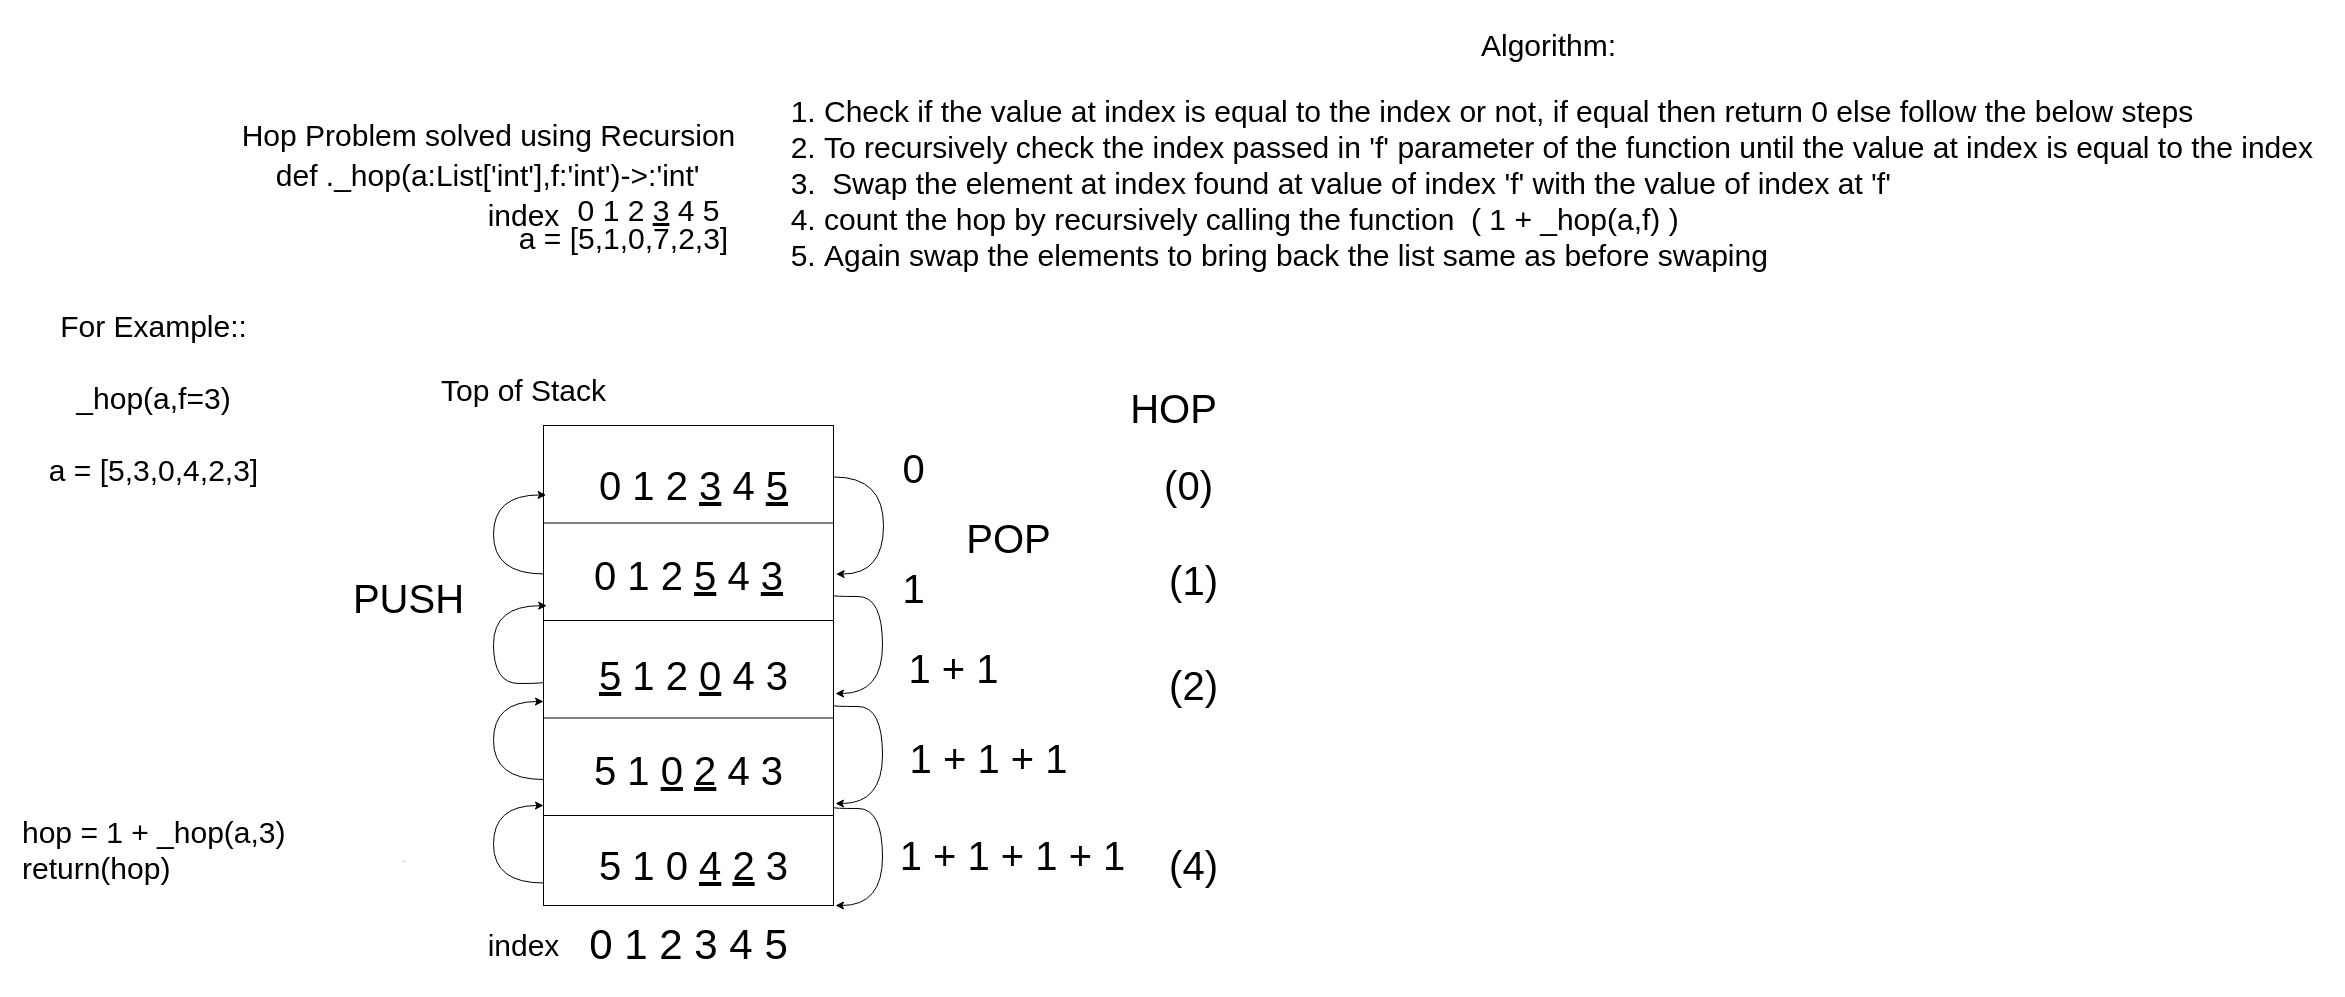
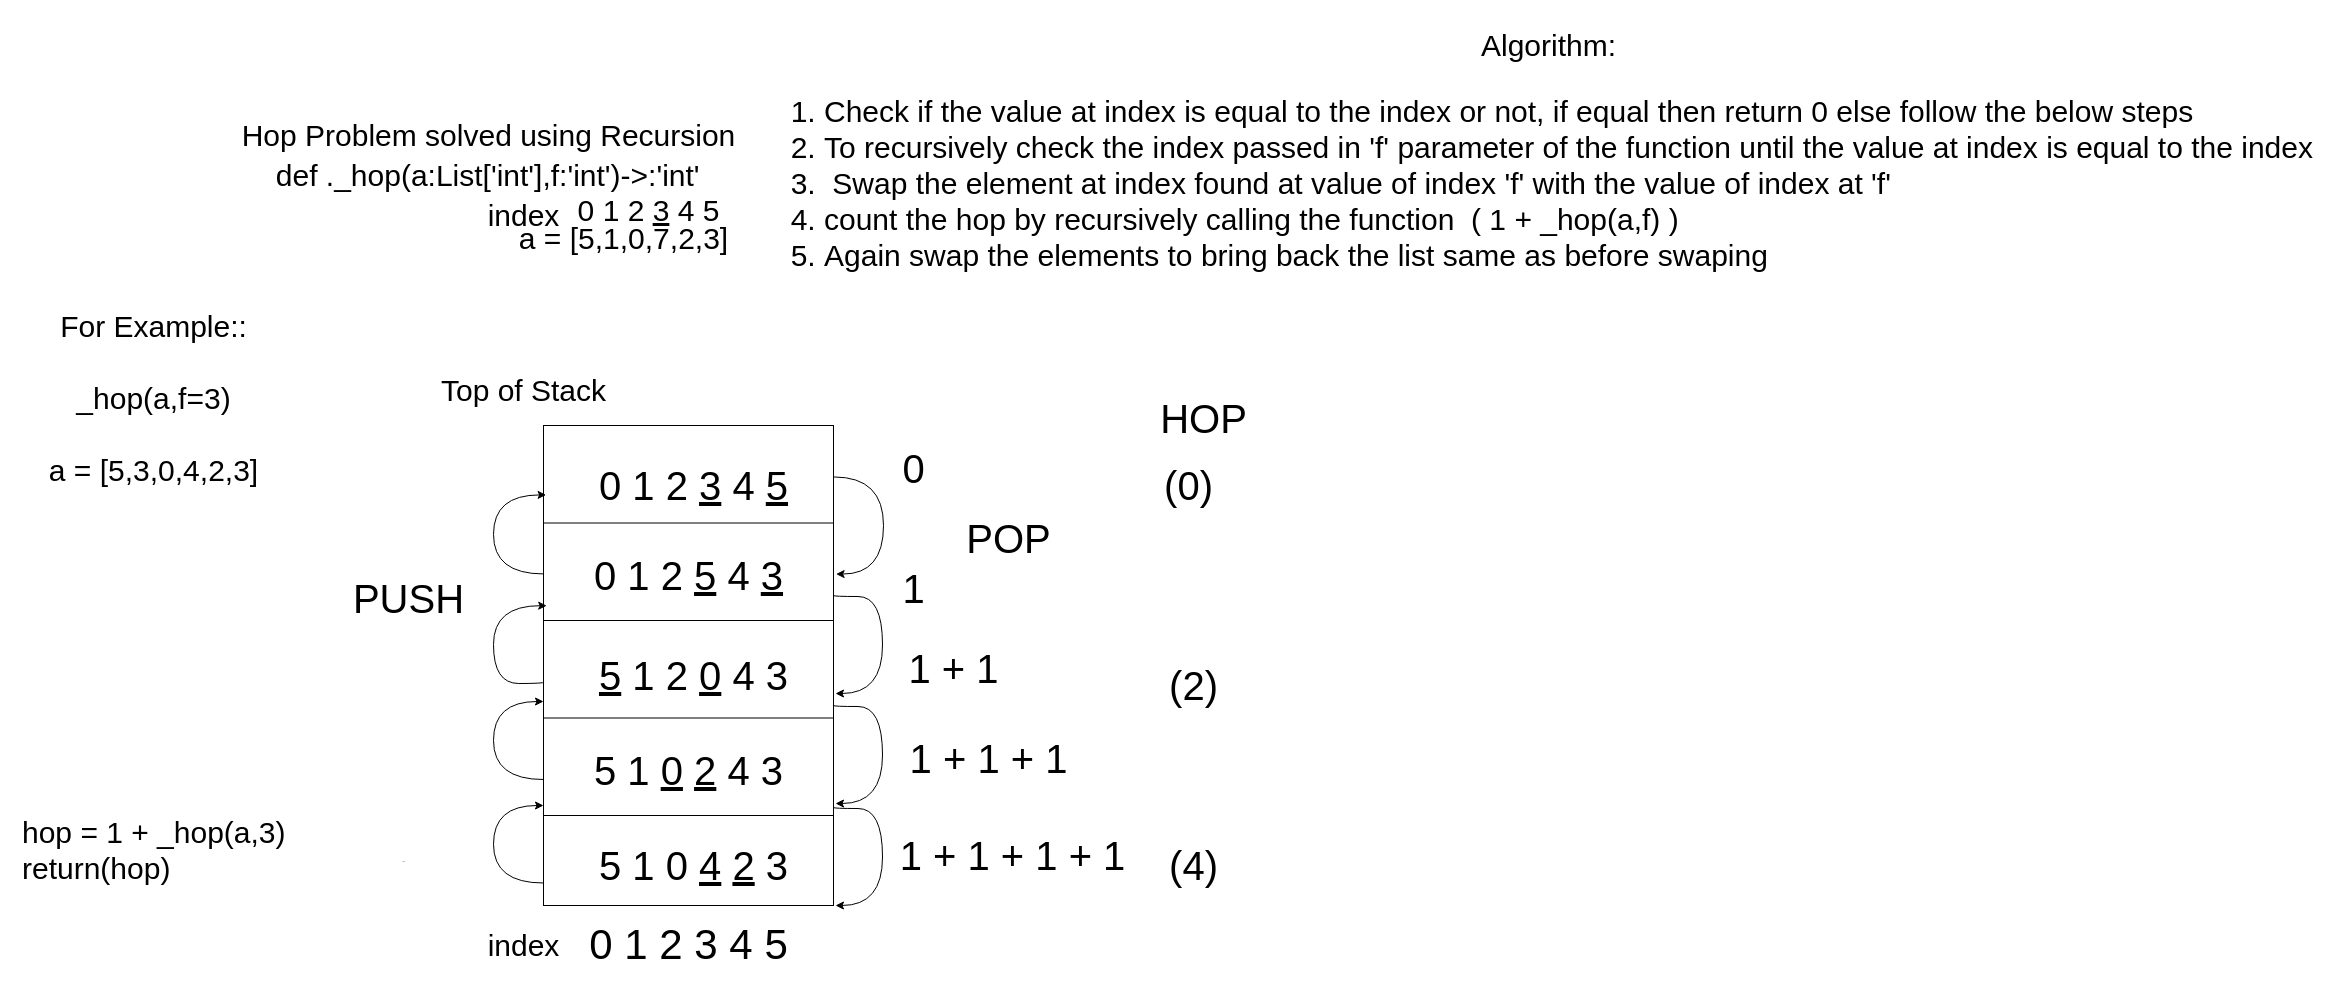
  <mxCell id="0" />
  <mxCell id="1" parent="0" />
  <mxCell id="2" value="Hop Problem solved using Recursion&lt;br style=&quot;font-size: 30px;&quot;&gt;" style="text;html=1;align=center;verticalAlign=middle;resizable=0;points=[];autosize=1;strokeColor=none;fillColor=none;fontSize=30;" parent="1" vertex="1"><mxGeometry x="228" y="110" width="520" height="50" as="geometry" /></mxCell>
  <mxCell id="3" value="&lt;font style=&quot;font-size: 30px;&quot;&gt;&amp;nbsp;def ._hop(a:List['int'],f:'int')-&amp;gt;:'int'&lt;/font&gt;" style="text;html=1;align=center;verticalAlign=middle;resizable=0;points=[];autosize=1;strokeColor=none;fillColor=none;fontSize=30;" parent="1" vertex="1"><mxGeometry x="253" y="150" width="460" height="50" as="geometry" /></mxCell>
  <mxCell id="4" value="" style="rounded=0;whiteSpace=wrap;html=1;" parent="1" vertex="1"><mxGeometry x="543" y="425" width="290" height="390" as="geometry" /></mxCell>
  <mxCell id="5" value="" style="endArrow=none;html=1;rounded=0;exitX=0;exitY=0.5;exitDx=0;exitDy=0;entryX=1;entryY=0.5;entryDx=0;entryDy=0;" parent="1" source="4" target="4" edge="1"><mxGeometry width="50" height="50" relative="1" as="geometry"><mxPoint x="743" y="455" as="sourcePoint" /><mxPoint x="793" y="405" as="targetPoint" /></mxGeometry></mxCell>
  <mxCell id="6" value="" style="endArrow=none;html=1;rounded=0;exitX=0;exitY=0.75;exitDx=0;exitDy=0;entryX=1;entryY=0.75;entryDx=0;entryDy=0;" parent="1" source="4" target="4" edge="1"><mxGeometry width="50" height="50" relative="1" as="geometry"><mxPoint x="743" y="455" as="sourcePoint" /><mxPoint x="793" y="405" as="targetPoint" /></mxGeometry></mxCell>
  <mxCell id="7" value="a = [5,1,0,7,2,3]" style="text;html=1;align=center;verticalAlign=middle;resizable=0;points=[];autosize=1;strokeColor=none;fillColor=none;fontSize=30;" parent="1" vertex="1"><mxGeometry x="508" y="213" width="230" height="50" as="geometry" /></mxCell>
  <mxCell id="8" value="0 1 2 &lt;u style=&quot;font-size: 30px;&quot;&gt;3&lt;/u&gt; 4 5" style="text;html=1;align=center;verticalAlign=middle;resizable=0;points=[];autosize=1;strokeColor=none;fillColor=none;fontSize=30;" parent="1" vertex="1"><mxGeometry x="563" y="185" width="170" height="50" as="geometry" /></mxCell>
  <mxCell id="9" value="index" style="text;html=1;align=center;verticalAlign=middle;resizable=0;points=[];autosize=1;strokeColor=none;fillColor=none;fontSize=30;" parent="1" vertex="1"><mxGeometry x="473" y="190" width="100" height="50" as="geometry" /></mxCell>
  <mxCell id="10" value="" style="endArrow=none;html=1;rounded=0;exitX=0;exitY=0.25;exitDx=0;exitDy=0;entryX=1;entryY=0.25;entryDx=0;entryDy=0;" parent="1" source="4" target="4" edge="1"><mxGeometry width="50" height="50" relative="1" as="geometry"><mxPoint x="453" y="355" as="sourcePoint" /><mxPoint x="603" y="355" as="targetPoint" /></mxGeometry></mxCell>
  <mxCell id="11" value="&lt;div style=&quot;font-size: 30px;&quot;&gt;&lt;font style=&quot;font-size: 30px;&quot;&gt;Algorithm:&lt;/font&gt;&lt;/div&gt;&lt;ol style=&quot;font-size: 30px;&quot;&gt;&lt;li style=&quot;text-align: left; font-size: 30px;&quot;&gt;&lt;font style=&quot;font-size: 30px;&quot;&gt;Check if the value at index is equal to the index or not, if equal then return 0 else follow the below steps&lt;/font&gt;&lt;/li&gt;&lt;li style=&quot;text-align: left; font-size: 30px;&quot;&gt;&lt;font style=&quot;font-size: 30px;&quot;&gt;To recursively check the index passed in 'f' parameter of the function&amp;nbsp;&lt;/font&gt;until the value at index is equal to the index&lt;/li&gt;&lt;li style=&quot;text-align: left; font-size: 30px;&quot;&gt;&lt;font style=&quot;font-size: 30px;&quot;&gt;&amp;nbsp;Swap the element at index found at value of index 'f' with the value of index at 'f'&lt;/font&gt;&lt;/li&gt;&lt;li style=&quot;text-align: left; font-size: 30px;&quot;&gt;&lt;font style=&quot;font-size: 30px;&quot;&gt;count the hop by recursively calling the function&amp;nbsp; ( 1 + _hop(a,f) )&lt;/font&gt;&lt;/li&gt;&lt;li style=&quot;text-align: left; font-size: 30px;&quot;&gt;&lt;font style=&quot;font-size: 30px;&quot;&gt;Again swap the elements to bring back the list same as before swaping&lt;/font&gt;&lt;/li&gt;&lt;/ol&gt;" style="text;html=1;align=center;verticalAlign=middle;resizable=0;points=[];autosize=1;strokeColor=none;fillColor=none;fontSize=30;" parent="1" vertex="1"><mxGeometry x="773" y="20" width="1550" height="290" as="geometry" /></mxCell>
  <mxCell id="12" value="&lt;font style=&quot;font-size: 30px;&quot;&gt;For Example::&lt;br style=&quot;font-size: 30px;&quot;&gt;&lt;br style=&quot;font-size: 30px;&quot;&gt;_hop(a,f=3)&lt;br style=&quot;font-size: 30px;&quot;&gt;&lt;br style=&quot;font-size: 30px;&quot;&gt;a = [5,3,0,4,2,3]&lt;/font&gt;" style="text;html=1;align=center;verticalAlign=middle;resizable=0;points=[];autosize=1;strokeColor=none;fillColor=none;strokeWidth=1;fontSize=30;" parent="1" vertex="1"><mxGeometry x="38" y="303" width="230" height="190" as="geometry" /></mxCell>
  <mxCell id="13" value="hop = 1 + _hop(a,3)&#10;return(hop)&#10;" style="text;align=left;verticalAlign=middle;resizable=0;points=[];autosize=1;strokeColor=none;fillColor=none;fontSize=30;" parent="1" vertex="1"><mxGeometry x="20" y="820" width="290" height="90" as="geometry" /></mxCell>
  <mxCell id="14" value="" style="rounded=0;whiteSpace=wrap;html=1;" parent="1" vertex="1"><mxGeometry x="543" y="815" width="290" height="90" as="geometry" /></mxCell>
  <mxCell id="15" value="" style="endArrow=classic;html=1;rounded=0;edgeStyle=orthogonalEdgeStyle;exitX=0;exitY=0.75;exitDx=0;exitDy=0;curved=1;" parent="1" source="14" edge="1"><mxGeometry width="50" height="50" relative="1" as="geometry"><mxPoint x="460" y="952" as="sourcePoint" /><mxPoint x="543" y="805" as="targetPoint" /><Array as="points"><mxPoint x="493" y="883" /><mxPoint x="493" y="805" /></Array></mxGeometry></mxCell>
  <mxCell id="16" value="&lt;font style=&quot;font-size: 42px;&quot;&gt;0 1 2 3 4 5&lt;/font&gt;" style="text;html=1;align=center;verticalAlign=middle;resizable=0;points=[];autosize=1;strokeColor=none;fillColor=none;strokeWidth=8;" parent="1" vertex="1"><mxGeometry x="578" y="915" width="220" height="60" as="geometry" /></mxCell>
  <mxCell id="17" value="" style="endArrow=classic;html=1;rounded=0;edgeStyle=orthogonalEdgeStyle;exitX=0;exitY=0.75;exitDx=0;exitDy=0;curved=1;" parent="1" edge="1"><mxGeometry width="50" height="50" relative="1" as="geometry"><mxPoint x="543" y="779" as="sourcePoint" /><mxPoint x="543" y="701" as="targetPoint" /><Array as="points"><mxPoint x="493" y="779" /><mxPoint x="493" y="701" /></Array></mxGeometry></mxCell>
  <mxCell id="18" value="" style="endArrow=classic;html=1;rounded=0;edgeStyle=orthogonalEdgeStyle;exitX=0.004;exitY=0.637;exitDx=0;exitDy=0;curved=1;exitPerimeter=0;entryX=0.009;entryY=0.178;entryDx=0;entryDy=0;entryPerimeter=0;" parent="1" target="4" edge="1"><mxGeometry width="50" height="50" relative="1" as="geometry"><mxPoint x="543" y="573.43" as="sourcePoint" /><mxPoint x="536.84" y="495" as="targetPoint" /><Array as="points"><mxPoint x="493" y="573" /><mxPoint x="493" y="494" /></Array></mxGeometry></mxCell>
  <mxCell id="19" value="" style="endArrow=classic;html=1;rounded=0;edgeStyle=orthogonalEdgeStyle;exitX=0.002;exitY=0.658;exitDx=0;exitDy=0;curved=1;exitPerimeter=0;entryX=0.011;entryY=0.462;entryDx=0;entryDy=0;entryPerimeter=0;" parent="1" source="4" target="4" edge="1"><mxGeometry width="50" height="50" relative="1" as="geometry"><mxPoint x="554" y="683" as="sourcePoint" /><mxPoint x="548" y="605" as="targetPoint" /><Array as="points"><mxPoint x="544" y="683" /><mxPoint x="493" y="683" /><mxPoint x="493" y="605" /></Array></mxGeometry></mxCell>
  <mxCell id="20" value="&lt;span style=&quot;font-size: 40px;&quot;&gt;5 1 0 &lt;u&gt;4&lt;/u&gt; &lt;u&gt;2&lt;/u&gt; 3&lt;/span&gt;" style="text;html=1;align=center;verticalAlign=middle;resizable=0;points=[];autosize=1;strokeColor=none;fillColor=none;" parent="1" vertex="1"><mxGeometry x="588" y="835" width="210" height="60" as="geometry" /></mxCell>
  <mxCell id="21" value="&lt;span style=&quot;font-size: 40px;&quot;&gt;5 1 &lt;u&gt;0&lt;/u&gt; &lt;u&gt;2&lt;/u&gt; 4 3&lt;/span&gt;" style="text;html=1;align=center;verticalAlign=middle;resizable=0;points=[];autosize=1;strokeColor=none;fillColor=none;" parent="1" vertex="1"><mxGeometry x="583" y="740" width="210" height="60" as="geometry" /></mxCell>
  <mxCell id="22" value="&lt;span style=&quot;font-size: 40px;&quot;&gt;&lt;u&gt;5&lt;/u&gt; 1 2 &lt;u&gt;0&lt;/u&gt;&amp;nbsp;4&amp;nbsp;3&lt;/span&gt;" style="text;html=1;align=center;verticalAlign=middle;resizable=0;points=[];autosize=1;strokeColor=none;fillColor=none;" parent="1" vertex="1"><mxGeometry x="588" y="645" width="210" height="60" as="geometry" /></mxCell>
  <mxCell id="23" value="&lt;span style=&quot;font-size: 40px;&quot;&gt;0 1 2 &lt;u&gt;5&lt;/u&gt; 4 &lt;u&gt;3&lt;/u&gt;&lt;/span&gt;" style="text;html=1;align=center;verticalAlign=middle;resizable=0;points=[];autosize=1;strokeColor=none;fillColor=none;" parent="1" vertex="1"><mxGeometry x="583" y="545" width="210" height="60" as="geometry" /></mxCell>
  <mxCell id="24" value="&lt;span style=&quot;font-size: 40px;&quot;&gt;0 1 2 &lt;u&gt;3&lt;/u&gt;&amp;nbsp;4 &lt;u&gt;5&lt;/u&gt;&lt;/span&gt;" style="text;html=1;align=center;verticalAlign=middle;resizable=0;points=[];autosize=1;strokeColor=none;fillColor=none;" parent="1" vertex="1"><mxGeometry x="588" y="455" width="210" height="60" as="geometry" /></mxCell>
  <mxCell id="25" value="" style="endArrow=classic;html=1;rounded=0;edgeStyle=orthogonalEdgeStyle;exitX=1.002;exitY=0.132;exitDx=0;exitDy=0;curved=1;exitPerimeter=0;entryX=1.009;entryY=0.381;entryDx=0;entryDy=0;entryPerimeter=0;" parent="1" source="4" target="4" edge="1"><mxGeometry width="50" height="50" relative="1" as="geometry"><mxPoint x="913.01" y="495" as="sourcePoint" /><mxPoint x="919.17" y="573.43" as="targetPoint" /><Array as="points"><mxPoint x="883" y="477" /><mxPoint x="883" y="574" /></Array></mxGeometry></mxCell>
  <mxCell id="26" value="" style="endArrow=classic;html=1;rounded=0;edgeStyle=orthogonalEdgeStyle;exitX=1.002;exitY=0.132;exitDx=0;exitDy=0;curved=1;exitPerimeter=0;entryX=1.009;entryY=0.381;entryDx=0;entryDy=0;entryPerimeter=0;" parent="1" edge="1"><mxGeometry width="50" height="50" relative="1" as="geometry"><mxPoint x="833" y="595" as="sourcePoint" /><mxPoint x="835" y="693" as="targetPoint" /><Array as="points"><mxPoint x="882" y="596" /><mxPoint x="882" y="693" /></Array></mxGeometry></mxCell>
  <mxCell id="27" value="" style="endArrow=classic;html=1;rounded=0;edgeStyle=orthogonalEdgeStyle;exitX=1.002;exitY=0.132;exitDx=0;exitDy=0;curved=1;exitPerimeter=0;entryX=1.009;entryY=0.381;entryDx=0;entryDy=0;entryPerimeter=0;" parent="1" edge="1"><mxGeometry width="50" height="50" relative="1" as="geometry"><mxPoint x="833" y="705" as="sourcePoint" /><mxPoint x="835" y="803" as="targetPoint" /><Array as="points"><mxPoint x="882" y="706" /><mxPoint x="882" y="803" /></Array></mxGeometry></mxCell>
  <mxCell id="28" value="" style="endArrow=classic;html=1;rounded=0;edgeStyle=orthogonalEdgeStyle;exitX=1.002;exitY=0.132;exitDx=0;exitDy=0;curved=1;exitPerimeter=0;entryX=1.009;entryY=0.381;entryDx=0;entryDy=0;entryPerimeter=0;" parent="1" edge="1"><mxGeometry width="50" height="50" relative="1" as="geometry"><mxPoint x="833" y="807" as="sourcePoint" /><mxPoint x="835" y="905" as="targetPoint" /><Array as="points"><mxPoint x="882" y="808" /><mxPoint x="882" y="905" /></Array></mxGeometry></mxCell>
  <mxCell id="29" value="&lt;font style=&quot;font-size: 40px;&quot;&gt;0&lt;/font&gt;" style="text;html=1;align=center;verticalAlign=middle;resizable=0;points=[];autosize=1;strokeColor=none;fillColor=none;" parent="1" vertex="1"><mxGeometry x="888" y="438" width="50" height="60" as="geometry" /></mxCell>
  <mxCell id="30" value="&lt;font style=&quot;font-size: 40px;&quot;&gt;1&lt;/font&gt;" style="text;html=1;align=center;verticalAlign=middle;resizable=0;points=[];autosize=1;strokeColor=none;fillColor=none;" parent="1" vertex="1"><mxGeometry x="888" y="558" width="50" height="60" as="geometry" /></mxCell>
  <mxCell id="31" value="&lt;font style=&quot;font-size: 40px;&quot;&gt;1 + 1&lt;/font&gt;" style="text;html=1;align=center;verticalAlign=middle;resizable=0;points=[];autosize=1;strokeColor=none;fillColor=none;" parent="1" vertex="1"><mxGeometry x="898" y="638" width="110" height="60" as="geometry" /></mxCell>
  <mxCell id="32" value="&lt;font style=&quot;font-size: 40px;&quot;&gt;1 + 1 + 1&lt;/font&gt;" style="text;html=1;align=center;verticalAlign=middle;resizable=0;points=[];autosize=1;strokeColor=none;fillColor=none;" parent="1" vertex="1"><mxGeometry x="898" y="728" width="180" height="60" as="geometry" /></mxCell>
  <mxCell id="33" value="&lt;font style=&quot;font-size: 40px;&quot;&gt;1 + 1 + 1 + 1&lt;/font&gt;" style="text;html=1;align=center;verticalAlign=middle;resizable=0;points=[];autosize=1;strokeColor=none;fillColor=none;" parent="1" vertex="1"><mxGeometry x="887" y="825" width="250" height="60" as="geometry" /></mxCell>
  <mxCell id="34" value="&lt;span style=&quot;font-size: 30px;&quot;&gt;Top of Stack&lt;/span&gt;" style="text;html=1;align=center;verticalAlign=middle;resizable=0;points=[];autosize=1;strokeColor=none;fillColor=none;" parent="1" vertex="1"><mxGeometry x="428" y="365" width="190" height="50" as="geometry" /></mxCell>
  <mxCell id="35" value="&lt;font style=&quot;font-size: 1px;&quot;&gt;Text&lt;/font&gt;" style="text;html=1;align=center;verticalAlign=middle;resizable=0;points=[];autosize=1;strokeColor=none;fillColor=none;" parent="1" vertex="1"><mxGeometry x="388" y="843" width="30" height="30" as="geometry" /></mxCell>
  <mxCell id="36" value="index" style="text;html=1;align=center;verticalAlign=middle;resizable=0;points=[];autosize=1;strokeColor=none;fillColor=none;fontSize=30;" parent="1" vertex="1"><mxGeometry x="473" y="920" width="100" height="50" as="geometry" /></mxCell>
- <mxCell id="37" value="&lt;font style=&quot;font-size: 40px;&quot;&gt;(1)&lt;/font&gt;" style="text;html=1;align=center;verticalAlign=middle;resizable=0;points=[];autosize=1;strokeColor=none;fillColor=none;" parent="1" vertex="1"><mxGeometry x="1158" y="550" width="70" height="60" as="geometry" /></mxCell>
  <mxCell id="38" value="&lt;font style=&quot;font-size: 40px;&quot;&gt;(0)&lt;/font&gt;" style="text;html=1;align=center;verticalAlign=middle;resizable=0;points=[];autosize=1;strokeColor=none;fillColor=none;" parent="1" vertex="1"><mxGeometry x="1153" y="455" width="70" height="60" as="geometry" /></mxCell>
  <mxCell id="39" value="&lt;font style=&quot;font-size: 40px;&quot;&gt;(2)&lt;/font&gt;" style="text;html=1;align=center;verticalAlign=middle;resizable=0;points=[];autosize=1;strokeColor=none;fillColor=none;" parent="1" vertex="1"><mxGeometry x="1158" y="655" width="70" height="60" as="geometry" /></mxCell>
  <mxCell id="40" value="&lt;font style=&quot;font-size: 40px;&quot;&gt;(4)&lt;/font&gt;" style="text;html=1;align=center;verticalAlign=middle;resizable=0;points=[];autosize=1;strokeColor=none;fillColor=none;" parent="1" vertex="1"><mxGeometry x="1158" y="835" width="70" height="60" as="geometry" /></mxCell>
- <mxCell id="41" value="&lt;font style=&quot;font-size: 40px;&quot;&gt;HOP&lt;/font&gt;" style="text;html=1;align=center;verticalAlign=middle;resizable=0;points=[];autosize=1;strokeColor=none;fillColor=none;" parent="1" vertex="1"><mxGeometry x="1118" y="378" width="110" height="60" as="geometry" /></mxCell>
+ <mxCell id="41" value="&lt;font style=&quot;font-size: 40px;&quot;&gt;HOP&lt;/font&gt;" style="text;html=1;align=center;verticalAlign=middle;resizable=0;points=[];autosize=1;strokeColor=none;fillColor=none;" parent="1" vertex="1"><mxGeometry x="1148" y="388" width="110" height="60" as="geometry" /></mxCell>
  <mxCell id="42" value="&lt;font style=&quot;font-size: 40px;&quot;&gt;POP&lt;/font&gt;" style="text;html=1;align=center;verticalAlign=middle;resizable=0;points=[];autosize=1;strokeColor=none;fillColor=none;" parent="1" vertex="1"><mxGeometry x="953" y="508" width="110" height="60" as="geometry" /></mxCell>
  <mxCell id="43" value="&lt;font style=&quot;font-size: 40px;&quot;&gt;PUSH&lt;/font&gt;" style="text;html=1;align=center;verticalAlign=middle;resizable=0;points=[];autosize=1;strokeColor=none;fillColor=none;" parent="1" vertex="1"><mxGeometry x="343" y="568" width="130" height="60" as="geometry" /></mxCell>
